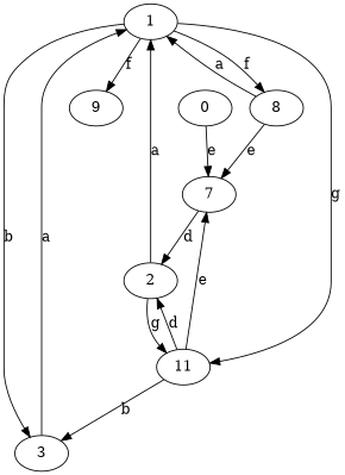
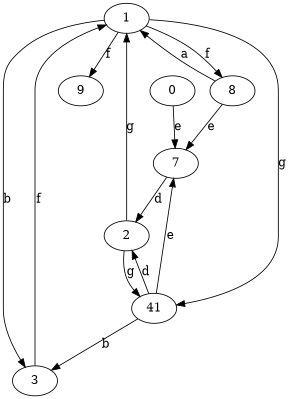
  strict digraph {
    1
    3
    8
    9
-   11
+   11 [label=41]
    7
    n7 [label=2]
    0
    1 -> 3 [label=b]
    1 -> 8 [label=f]
    1 -> 9 [label=f]
    1 -> 11 [label=g]
-   3 -> 1 [label=a]
+   3 -> 1 [label=f]
    8 -> 1 [label=a]
    8 -> 7 [label=e]
    11 -> 3 [label=b]
    11 -> 7 [label=e]
    11 -> n7 [label=d]
    7 -> n7 [label=d]
-   n7 -> 1 [label=a]
+   n7 -> 1 [label=g]
    n7 -> 11 [label=g]
    0 -> 7 [label=e]
  }
